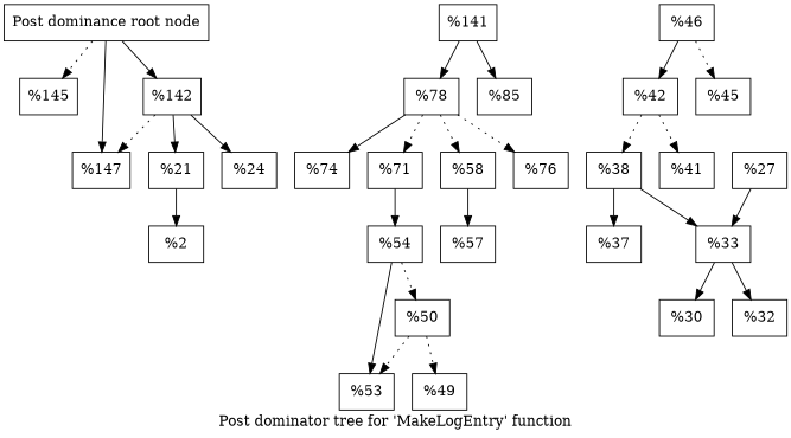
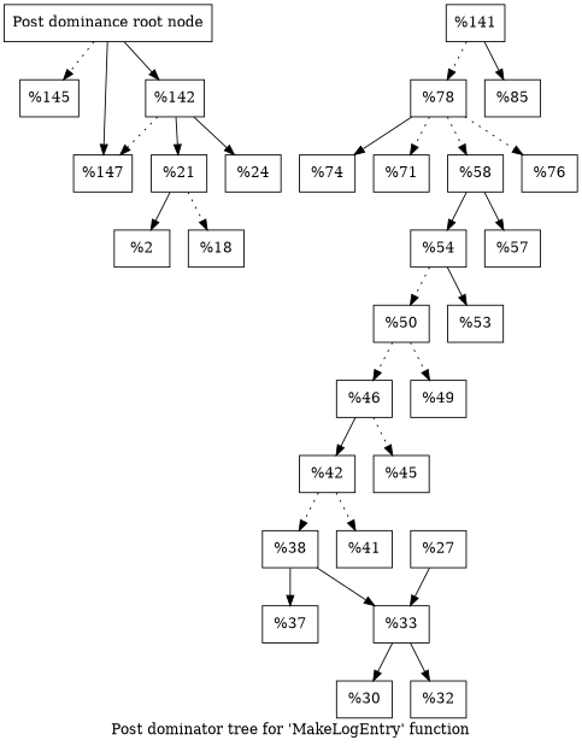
  digraph {
    label="Post dominator tree for 'MakeLogEntry' function"
    node [shape=record]
    edge [style=solid]
    n1 [label="{Post dominance root node}"]
    n2 [label="{%145}"]
    n3 [label="{%142}"]
    n4 [label="{%147}"]
    n5 [label="{%21}"]
    n6 [label="{%24}"]
    n7 [label="{%2}"]
+   n8 [label="{%18}"]
    n9 [label="{%141}"]
    n10 [label="{%78}"]
    n11 [label="{%85}"]
    n12 [label="{%74}"]
    n13 [label="{%71}"]
    n14 [label="{%58}"]
    n15 [label="{%76}"]
    n16 [label="{%54}"]
    n17 [label="{%57}"]
    n18 [label="{%50}"]
    n19 [label="{%53}"]
    n20 [label="{%46}"]
    n21 [label="{%49}"]
    n22 [label="{%42}"]
    n23 [label="{%45}"]
    n24 [label="{%38}"]
    n25 [label="{%41}"]
    n26 [label="{%33}"]
    n27 [label="{%37}"]
    n28 [label="{%30}"]
    n29 [label="{%32}"]
    n30 [label="{%27}"]
    n1 -> n2 [style=dotted]
    n1 -> n3
    n1 -> n4
    n3 -> n4 [style=dotted]
    n3 -> n5
    n3 -> n6
    n5 -> n7
-   n9 -> n10
+   n5 -> n8 [style=dotted]
+   n9 -> n10 [style=dotted]
    n9 -> n11
    n10 -> n12
    n10 -> n13 [style=dotted]
    n10 -> n14 [style=dotted]
    n10 -> n15 [style=dotted]
-   n13 -> n16
+   n14 -> n16
    n14 -> n17
    n16 -> n18 [style=dotted]
    n16 -> n19
-   n18 -> n19 [style=dotted]
+   n18 -> n20 [style=dotted]
    n18 -> n21 [style=dotted]
    n20 -> n22
    n20 -> n23 [style=dotted]
    n22 -> n24 [style=dotted]
    n22 -> n25 [style=dotted]
    n24 -> n26
    n24 -> n27
    n26 -> n28
    n26 -> n29
    n30 -> n26
  }
